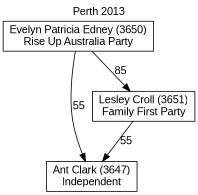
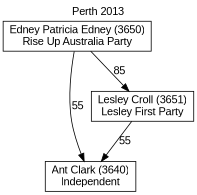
  digraph {
    fontname="Liberation Sans"
    label="Perth 2013"
    labelloc=t
    mclimit=10
    node [fontname="Liberation Sans" shape=box]
    edge [fontname="Liberation Sans"]
-   n1 [label="Ant Clark (3647)\nIndependent"]
-   n2 [label="Lesley Croll (3651)\nFamily First Party"]
-   n3 [label="Evelyn Patricia Edney (3650)\nRise Up Australia Party"]
+   n1 [label="Ant Clark (3640)\nIndependent"]
+   n2 [label="Lesley Croll (3651)\nLesley First Party"]
+   n3 [label="Edney Patricia Edney (3650)\nRise Up Australia Party"]
    n2 -> n1 [label=55]
    n3 -> n1 [label=55]
    n3 -> n2 [label=85]
  }
